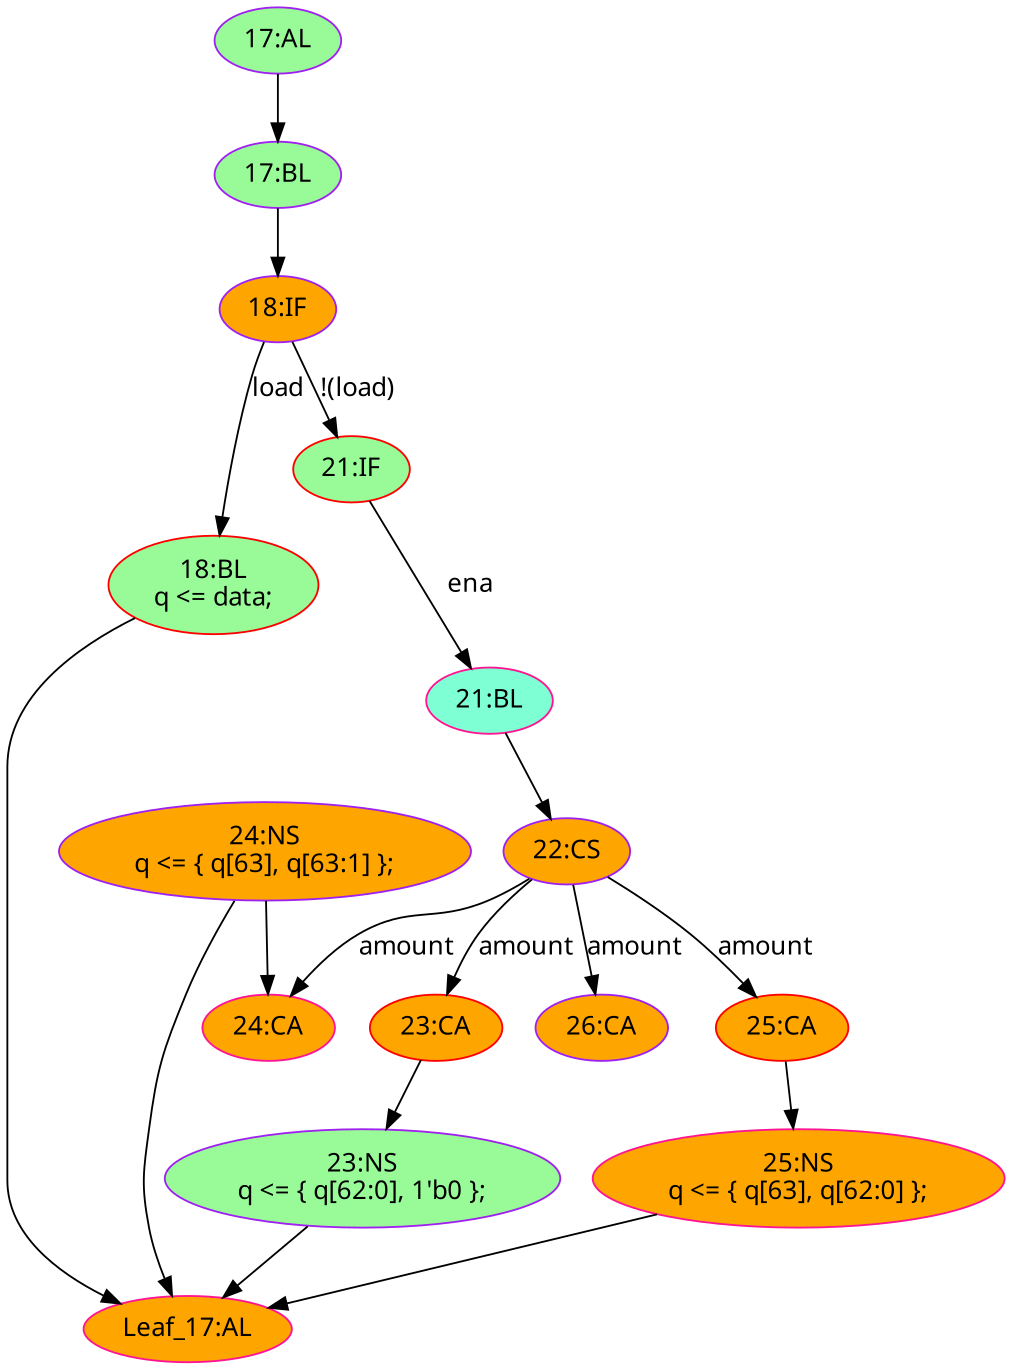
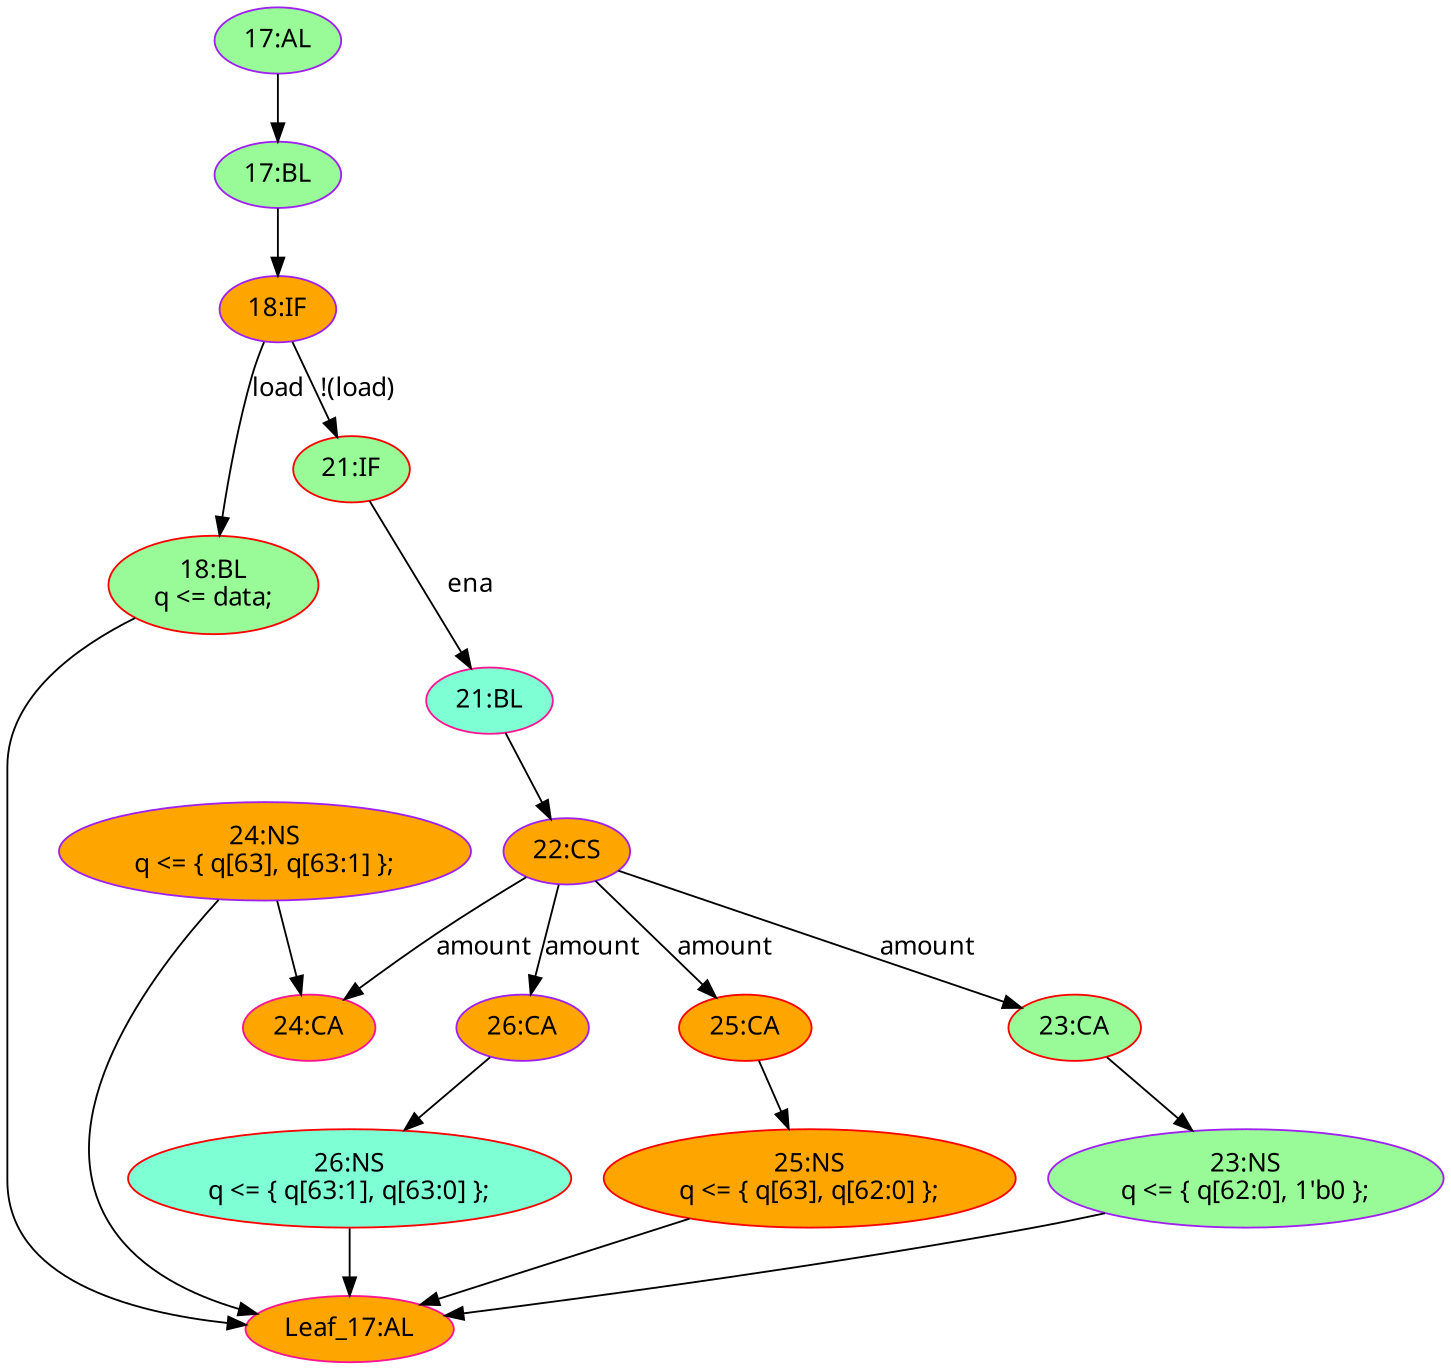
  strict digraph {
    fontname="Noto Sans"
    node [color=purple fillcolor=orange fontname="Noto Sans" statements="[]" style=filled typ=Case]
    edge [cond="[]" fontname="Noto Sans" lineno=None]
    n1 [ast="<pyverilog.vparser.ast.Always object at 0x7f4916959090>" clk_sens=True fillcolor=palegreen label="17:AL" sens="['clk']" typ=Always use_var="['load', 'ena', 'amount', 'data', 'q']"]
    n2 [ast="<pyverilog.vparser.ast.Block object at 0x7f49169591d0>" fillcolor=palegreen label="17:BL" typ=Block]
    n3 [ast="<pyverilog.vparser.ast.IfStatement object at 0x7f4916959210>" label="18:IF" typ=IfStatement]
    n4 [ast="<pyverilog.vparser.ast.Block object at 0x7f491696a350>" color=red fillcolor=palegreen label="18:BL\nq <= data;" statements="[<pyverilog.vparser.ast.NonblockingSubstitution object at 0x7f491696a390>]" typ=Block]
    n5 [ast="<pyverilog.vparser.ast.IfStatement object at 0x7f4916959290>" color=red fillcolor=palegreen label="21:IF" typ=IfStatement]
    n6 [ast="<pyverilog.vparser.ast.Case object at 0x7f4916959710>" color=deeppink label="24:CA"]
    n7 [ast="<pyverilog.vparser.ast.NonblockingSubstitution object at 0x7f4916959790>" label="24:NS\nq <= { q[63], q[63:1] };" statements="[<pyverilog.vparser.ast.NonblockingSubstitution object at 0x7f4916959790>]" typ=NonblockingSubstitution]
    n8 [color=deeppink def_var="['q']" label="Leaf_17:AL" statements="" typ=""]
    n9 [ast="<pyverilog.vparser.ast.Case object at 0x7f4916959e90>" label="26:CA"]
+   n10 [ast="<pyverilog.vparser.ast.NonblockingSubstitution object at 0x7f4916959f10>" color=red fillcolor=aquamarine label="26:NS\nq <= { q[63:1], q[63:0] };" statements="[<pyverilog.vparser.ast.NonblockingSubstitution object at 0x7f4916959f10>]" typ=NonblockingSubstitution]
    n11 [ast="<pyverilog.vparser.ast.Block object at 0x7f4916959310>" color=deeppink fillcolor=aquamarine label="21:BL" typ=Block]
    n12 [ast="<pyverilog.vparser.ast.CaseStatement object at 0x7f4916959350>" label="22:CS" typ=CaseStatement]
    n13 [ast="<pyverilog.vparser.ast.Case object at 0x7f4916959ad0>" color=red label="25:CA"]
-   n14 [ast="<pyverilog.vparser.ast.Case object at 0x7f4916959410>" color=red label="23:CA"]
-   n15 [ast="<pyverilog.vparser.ast.NonblockingSubstitution object at 0x7f4916959b50>" color=deeppink label="25:NS\nq <= { q[63], q[62:0] };" statements="[<pyverilog.vparser.ast.NonblockingSubstitution object at 0x7f4916959b50>]" typ=NonblockingSubstitution]
+   n14 [ast="<pyverilog.vparser.ast.Case object at 0x7f4916959410>" color=red fillcolor=palegreen label="23:CA"]
+   n15 [ast="<pyverilog.vparser.ast.NonblockingSubstitution object at 0x7f4916959b50>" color=red label="25:NS\nq <= { q[63], q[62:0] };" statements="[<pyverilog.vparser.ast.NonblockingSubstitution object at 0x7f4916959b50>]" typ=NonblockingSubstitution]
    n16 [ast="<pyverilog.vparser.ast.NonblockingSubstitution object at 0x7f4916959490>" fillcolor=palegreen label="23:NS\nq <= { q[62:0], 1'b0 };" statements="[<pyverilog.vparser.ast.NonblockingSubstitution object at 0x7f4916959490>]" typ=NonblockingSubstitution]
    n1 -> n2
    n2 -> n3
    n3 -> n4 [cond="['load']" label=load lineno=18]
    n3 -> n5 [cond="['load']" label="!(load)" lineno=18]
    n4 -> n8
    n5 -> n11 [cond="['ena']" label=ena lineno=21]
    n7 -> n6
    n7 -> n8
+   n9 -> n10
+   n10 -> n8
    n11 -> n12
    n12 -> n6 [cond="['amount']" label=amount lineno=22]
    n12 -> n9 [cond="['amount']" label=amount lineno=22]
    n12 -> n13 [cond="['amount']" label=amount lineno=22]
    n12 -> n14 [cond="['amount']" label=amount lineno=22]
    n13 -> n15
    n14 -> n16
    n15 -> n8
    n16 -> n8
  }
